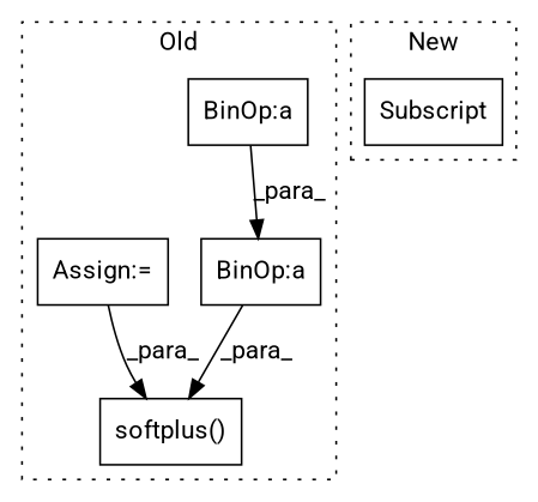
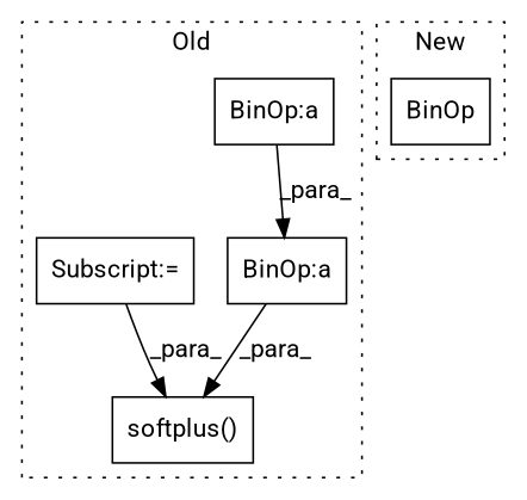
  digraph {
    fontname=Roboto
    node [a=82 fontname=Roboto l=3 shape=box]
    edge [fontname=Roboto]
    n1 [a=75 l="11,1" label="softplus()" s="3193,3238"]
    n2 [label="BinOp:a" s=3225]
    n3 [label="BinOp:a" s=3166]
-   n4 [a=68 label="Assign:=" s=3249]
-   n5 [a=63 l="12,0" label=Subscript s="4090,0"]
+   n4 [a=68 label="Subscript:=" s=3249]
+   n5 [a=63 l="12,0" label=BinOp s="4090,0"]
    subgraph cluster_1 {
      label=Old
      style=dotted
      n1
      n2
      n3
      n4
    }
    subgraph cluster_2 {
      label=New
      style=dotted
      n5
    }
    n2 -> n1 [label=_para_]
    n3 -> n2 [label=_para_]
    n4 -> n1 [label=_para_]
  }
